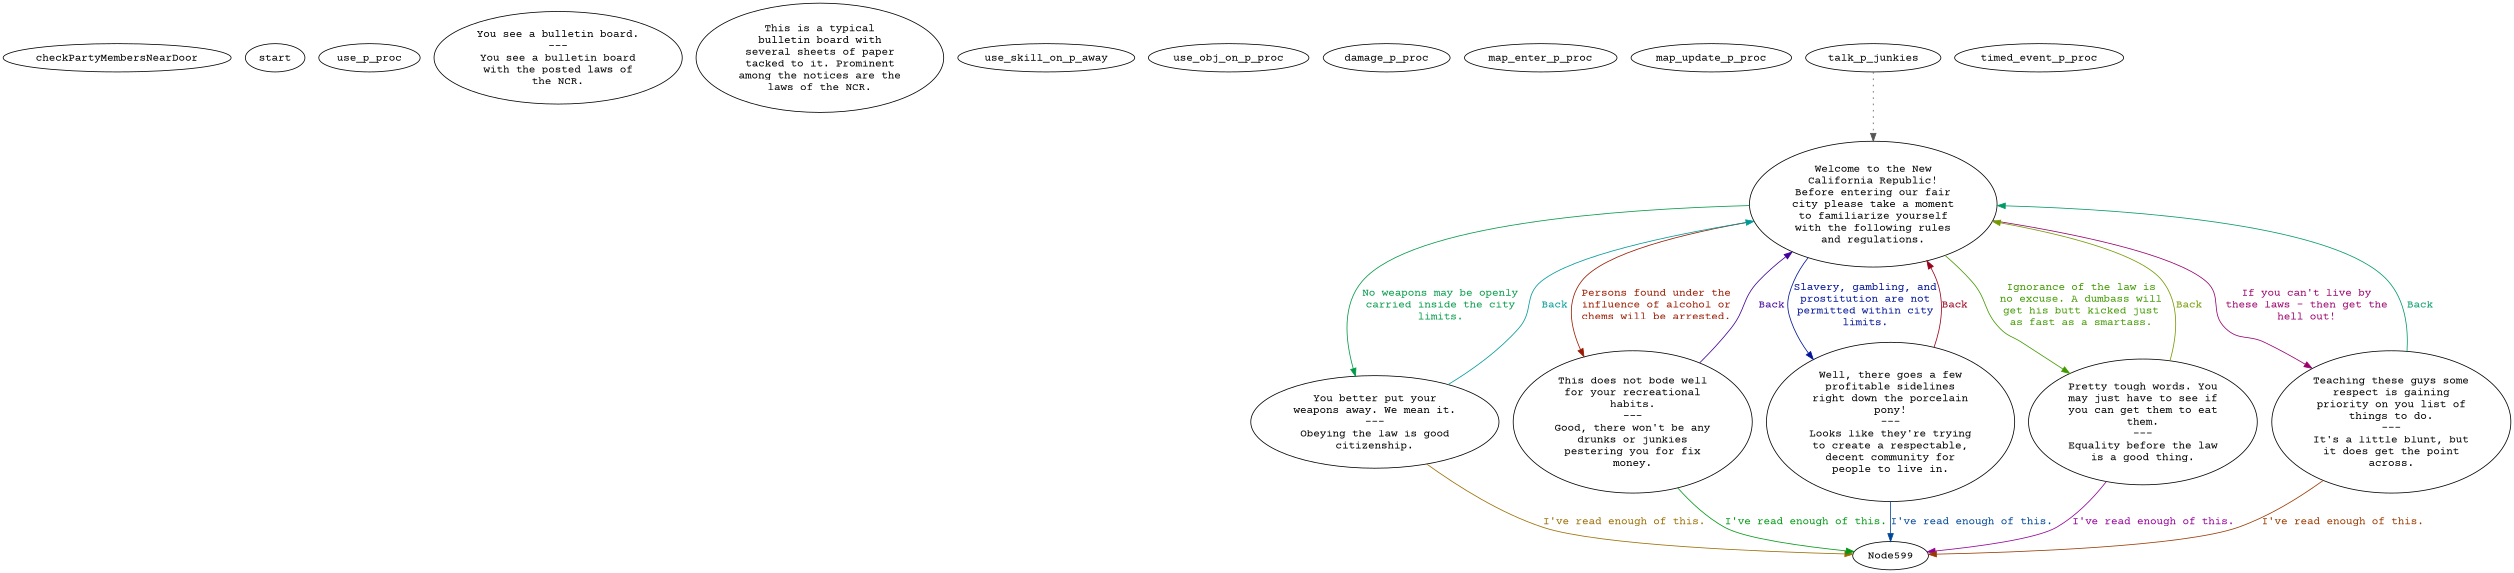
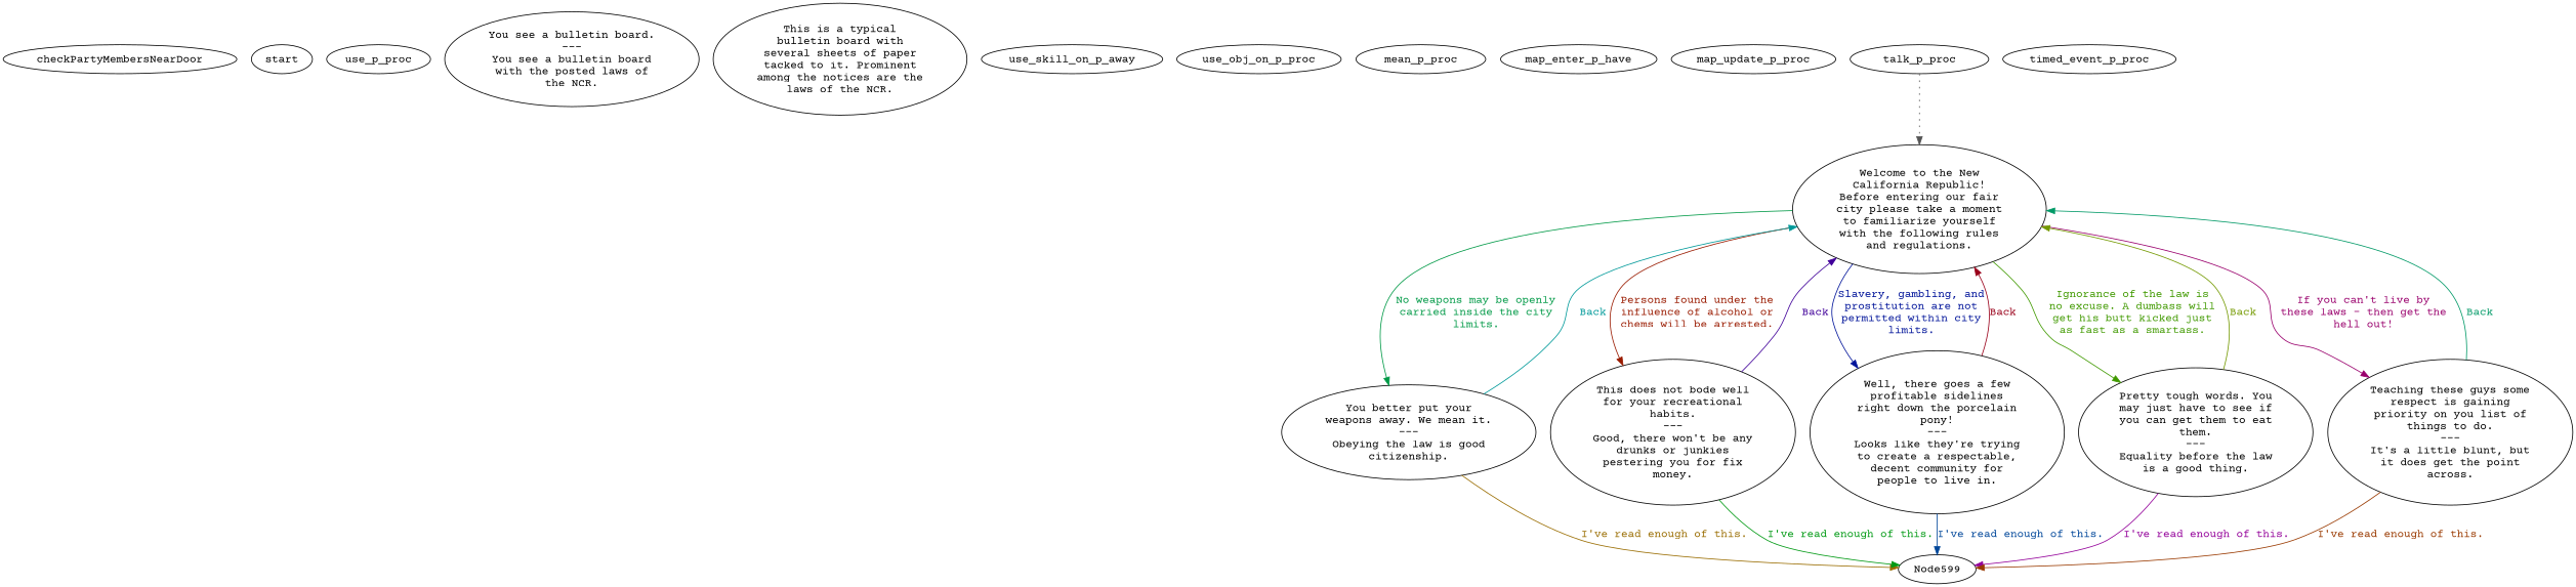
  digraph {
    fontname="Courier Prime"
    node [color="#000000" fillcolor="#FFFFFF" fontname="Courier Prime" style=filled]
    edge [fontname="Courier Prime"]
    checkPartyMembersNearDoor
    start
    use_p_proc
    n4 [label="You see a bulletin board.\n---\nYou see a bulletin board\nwith the posted laws of\nthe NCR."]
    n5 [label="This is a typical\nbulletin board with\nseveral sheets of paper\ntacked to it. Prominent\namong the notices are the\nlaws of the NCR."]
    n6 [label=use_skill_on_p_away]
    use_obj_on_p_proc
-   damage_p_proc
-   map_enter_p_proc
+   damage_p_proc [label=mean_p_proc]
+   map_enter_p_proc [label=map_enter_p_have]
    map_update_p_proc
    n11 [label="Welcome to the New\nCalifornia Republic!\nBefore entering our fair\ncity please take a moment\nto familiarize yourself\nwith the following rules\nand regulations."]
-   talk_p_proc [label=talk_p_junkies]
+   talk_p_proc
    n13 [label="You better put your\nweapons away. We mean it.\n---\nObeying the law is good\ncitizenship."]
    n14 [label="This does not bode well\nfor your recreational\nhabits.\n---\nGood, there won't be any\ndrunks or junkies\npestering you for fix\nmoney."]
    n15 [label="Well, there goes a few\nprofitable sidelines\nright down the porcelain\npony!\n---\nLooks like they're trying\nto create a respectable,\ndecent community for\npeople to live in."]
    n16 [label="Pretty tough words. You\nmay just have to see if\nyou can get them to eat\nthem.\n---\nEquality before the law\nis a good thing."]
    n17 [label="Teaching these guys some\nrespect is gaining\npriority on you list of\nthings to do.\n---\nIt's a little blunt, but\nit does get the point\nacross."]
    n18 [label=Node599]
    timed_event_p_proc
    n11 -> n13 [color="#009946" fontcolor="#009946" label="No weapons may be openly\ncarried inside the city\nlimits."]
    n11 -> n14 [color="#991A00" fontcolor="#991A00" label="Persons found under the\ninfluence of alcohol or\nchems will be arrested."]
    n11 -> n15 [color="#001399" fontcolor="#001399" label="Slavery, gambling, and\nprostitution are not\npermitted within city\nlimits."]
    n11 -> n16 [color="#409900" fontcolor="#409900" label="Ignorance of the law is\nno excuse. A dumbass will\nget his butt kicked just\nas fast as a smartass."]
    n11 -> n17 [color="#99006C" fontcolor="#99006C" label="If you can't live by\nthese laws - then get the\nhell out!"]
    talk_p_proc -> n11 [color="#555555" style=dotted]
    n13 -> n11 [color="#009999" fontcolor="#009999" label=Back]
    n13 -> n18 [color="#996C00" fontcolor="#996C00" label="I've read enough of this."]
    n14 -> n11 [color="#400099" fontcolor="#400099" label=Back]
    n14 -> n18 [color="#009913" fontcolor="#009913" label="I've read enough of this."]
    n15 -> n11 [color="#990019" fontcolor="#990019" label=Back]
    n15 -> n18 [color="#004699" fontcolor="#004699" label="I've read enough of this."]
    n16 -> n11 [color="#739900" fontcolor="#739900" label=Back]
    n16 -> n18 [color="#930099" fontcolor="#930099" label="I've read enough of this."]
    n17 -> n11 [color="#009966" fontcolor="#009966" label=Back]
    n17 -> n18 [color="#993900" fontcolor="#993900" label="I've read enough of this."]
  }
